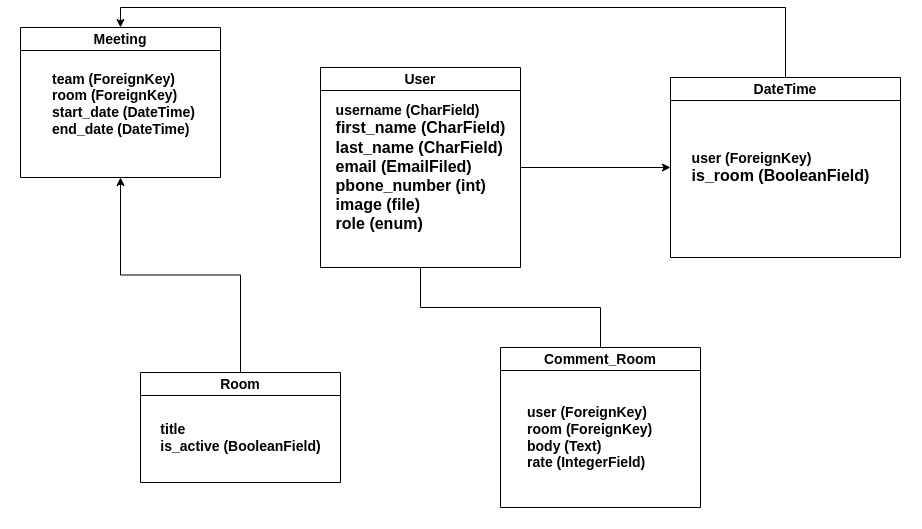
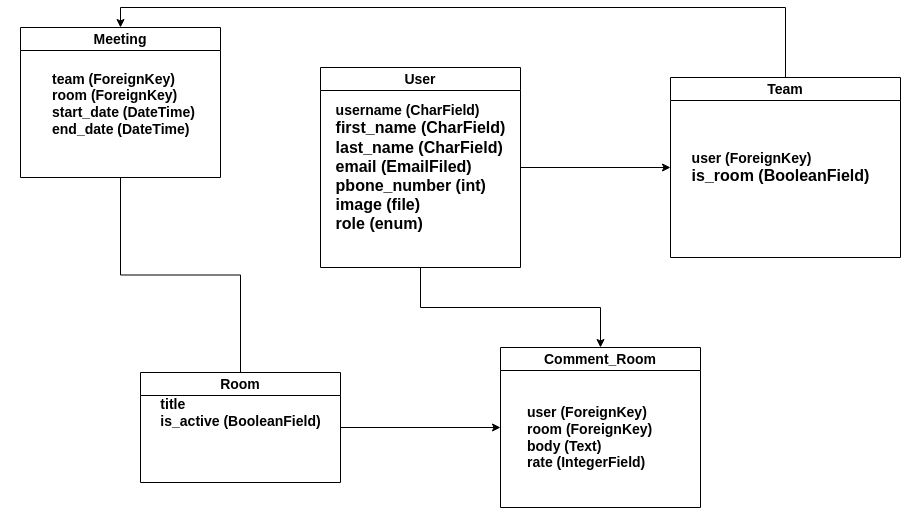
  <mxCell id="0" />
  <mxCell id="1" parent="0" />
- <mxCell id="2" style="edgeStyle=orthogonalEdgeStyle;rounded=0;orthogonalLoop=1;jettySize=auto;html=1;exitX=0.5;exitY=1;exitDx=0;exitDy=0;entryX=0.5;entryY=0;entryDx=0;entryDy=0;endArrow=none;" edge="1" parent="1" source="3" target="15"><mxGeometry relative="1" as="geometry" /></mxCell>
+ <mxCell id="2" style="edgeStyle=orthogonalEdgeStyle;rounded=0;orthogonalLoop=1;jettySize=auto;html=1;exitX=0.5;exitY=1;exitDx=0;exitDy=0;entryX=0.5;entryY=0;entryDx=0;entryDy=0;" edge="1" parent="1" source="3" target="15"><mxGeometry relative="1" as="geometry" /></mxCell>
  <mxCell id="3" value="&lt;font style=&quot;font-size: 14px;&quot;&gt;User&lt;/font&gt;" style="swimlane;whiteSpace=wrap;html=1;startSize=23;" vertex="1" parent="1"><mxGeometry x="320" y="60" width="200" height="200" as="geometry" /></mxCell>
  <mxCell id="4" value="&lt;div style=&quot;text-align: left;&quot;&gt;&lt;/div&gt;&lt;b style=&quot;border-color: var(--border-color);&quot;&gt;&lt;div style=&quot;text-align: left;&quot;&gt;&lt;b style=&quot;background-color: initial; border-color: var(--border-color);&quot;&gt;&lt;font style=&quot;font-size: 14px;&quot;&gt;&lt;b style=&quot;border-color: var(--border-color);&quot;&gt;username&amp;nbsp;&lt;/b&gt;(CharField)&lt;/font&gt;&lt;/b&gt;&lt;/div&gt;&lt;/b&gt;&lt;div style=&quot;&quot;&gt;&lt;/div&gt;&lt;b style=&quot;border-color: var(--border-color);&quot;&gt;&lt;div style=&quot;text-align: left;&quot;&gt;&lt;b style=&quot;background-color: initial; border-color: var(--border-color);&quot;&gt;&lt;font size=&quot;3&quot;&gt;&lt;b style=&quot;border-color: var(--border-color);&quot;&gt;first_name&lt;/b&gt;&amp;nbsp;(CharField)&lt;/font&gt;&lt;/b&gt;&lt;/div&gt;&lt;/b&gt;&lt;div style=&quot;text-align: left;&quot;&gt;&lt;span style=&quot;background-color: initial;&quot;&gt;&lt;font size=&quot;3&quot;&gt;&lt;b&gt;last_name (CharField)&lt;/b&gt;&lt;/font&gt;&lt;/span&gt;&lt;/div&gt;&lt;div style=&quot;text-align: left;&quot;&gt;&lt;span style=&quot;background-color: initial;&quot;&gt;&lt;font size=&quot;3&quot;&gt;&lt;b&gt;email (EmailFiled)&lt;/b&gt;&lt;/font&gt;&lt;/span&gt;&lt;/div&gt;&lt;div style=&quot;text-align: left;&quot;&gt;&lt;span style=&quot;background-color: initial;&quot;&gt;&lt;font size=&quot;3&quot;&gt;&lt;b&gt;pbone_number (int)&lt;/b&gt;&lt;/font&gt;&lt;/span&gt;&lt;/div&gt;&lt;div style=&quot;text-align: left;&quot;&gt;&lt;span style=&quot;background-color: initial;&quot;&gt;&lt;font size=&quot;3&quot;&gt;&lt;b&gt;image (file)&lt;/b&gt;&lt;/font&gt;&lt;/span&gt;&lt;/div&gt;&lt;div style=&quot;text-align: left;&quot;&gt;&lt;span style=&quot;background-color: initial;&quot;&gt;&lt;font size=&quot;3&quot;&gt;&lt;b&gt;role (enum)&lt;/b&gt;&lt;/font&gt;&lt;/span&gt;&lt;/div&gt;" style="text;html=1;align=center;verticalAlign=middle;resizable=0;points=[];autosize=1;strokeColor=none;fillColor=none;" vertex="1" parent="3"><mxGeometry x="5" y="25" width="190" height="150" as="geometry" /></mxCell>
  <mxCell id="5" style="edgeStyle=orthogonalEdgeStyle;rounded=0;orthogonalLoop=1;jettySize=auto;html=1;exitX=0.5;exitY=0;exitDx=0;exitDy=0;entryX=0.5;entryY=0;entryDx=0;entryDy=0;" edge="1" parent="1" source="6" target="9"><mxGeometry relative="1" as="geometry" /></mxCell>
- <mxCell id="6" value="&lt;font style=&quot;font-size: 14px;&quot;&gt;DateTime&lt;/font&gt;" style="swimlane;whiteSpace=wrap;html=1;startSize=23;" vertex="1" parent="1"><mxGeometry x="670" y="70" width="230" height="180" as="geometry" /></mxCell>
+ <mxCell id="6" value="&lt;font style=&quot;font-size: 14px;&quot;&gt;Team&lt;/font&gt;" style="swimlane;whiteSpace=wrap;html=1;startSize=23;" vertex="1" parent="1"><mxGeometry x="670" y="70" width="230" height="180" as="geometry" /></mxCell>
  <mxCell id="7" value="&lt;div style=&quot;text-align: left;&quot;&gt;&lt;/div&gt;&lt;b style=&quot;border-color: var(--border-color);&quot;&gt;&lt;div style=&quot;text-align: left;&quot;&gt;&lt;b style=&quot;background-color: initial; border-color: var(--border-color);&quot;&gt;&lt;font style=&quot;font-size: 14px;&quot;&gt;&lt;b style=&quot;border-color: var(--border-color);&quot;&gt;user&amp;nbsp;&lt;/b&gt;(ForeignKey)&lt;/font&gt;&lt;/b&gt;&lt;/div&gt;&lt;/b&gt;&lt;div style=&quot;&quot;&gt;&lt;/div&gt;&lt;b style=&quot;border-color: var(--border-color);&quot;&gt;&lt;div style=&quot;text-align: left;&quot;&gt;&lt;font size=&quot;3&quot;&gt;is_room (BooleanField&lt;/font&gt;&lt;span style=&quot;font-size: medium; background-color: initial;&quot;&gt;)&lt;/span&gt;&lt;/div&gt;&lt;/b&gt;" style="text;html=1;align=center;verticalAlign=middle;resizable=0;points=[];autosize=1;strokeColor=none;fillColor=none;" vertex="1" parent="6"><mxGeometry x="5" y="65" width="210" height="50" as="geometry" /></mxCell>
  <mxCell id="8" style="edgeStyle=orthogonalEdgeStyle;rounded=0;orthogonalLoop=1;jettySize=auto;html=1;exitX=1;exitY=0.5;exitDx=0;exitDy=0;entryX=0;entryY=0.5;entryDx=0;entryDy=0;" edge="1" parent="1" source="3" target="6"><mxGeometry relative="1" as="geometry"><mxPoint x="740" y="160" as="targetPoint" /></mxGeometry></mxCell>
  <mxCell id="9" value="&lt;font style=&quot;font-size: 14px;&quot;&gt;Meeting&lt;/font&gt;" style="swimlane;whiteSpace=wrap;html=1;" vertex="1" parent="1"><mxGeometry y="20" width="200" height="150" as="geometry" x="20" /></mxCell>
  <mxCell id="10" value="&lt;b&gt;&lt;font style=&quot;font-size: 14px;&quot;&gt;team (ForeignKey)&lt;br&gt;room (ForeignKey)&lt;br&gt;start_date (DateTime)&lt;br&gt;end_date (DateTime)&lt;br&gt;&lt;br&gt;&lt;/font&gt;&lt;/b&gt;" style="text;html=1;align=left;verticalAlign=middle;resizable=0;points=[];autosize=1;strokeColor=none;fillColor=none;" vertex="1" parent="9"><mxGeometry x="30" y="35" width="170" height="100" as="geometry" /></mxCell>
- <mxCell id="12" style="edgeStyle=orthogonalEdgeStyle;rounded=0;orthogonalLoop=1;jettySize=auto;html=1;exitX=0.5;exitY=0;exitDx=0;exitDy=0;entryX=0.5;entryY=1;entryDx=0;entryDy=0;" edge="1" parent="1" source="13" target="9"><mxGeometry relative="1" as="geometry" /></mxCell>
+ <mxCell id="11" style="edgeStyle=orthogonalEdgeStyle;rounded=0;orthogonalLoop=1;jettySize=auto;html=1;exitX=1;exitY=0.5;exitDx=0;exitDy=0;entryX=0;entryY=0.5;entryDx=0;entryDy=0;" edge="1" parent="1" source="13" target="15"><mxGeometry relative="1" as="geometry" /></mxCell>
+ <mxCell id="12" style="edgeStyle=orthogonalEdgeStyle;rounded=0;orthogonalLoop=1;jettySize=auto;html=1;exitX=0.5;exitY=0;exitDx=0;exitDy=0;entryX=0.5;entryY=1;entryDx=0;entryDy=0;endArrow=none;" edge="1" parent="1" source="13" target="9"><mxGeometry relative="1" as="geometry" /></mxCell>
  <mxCell id="13" value="&lt;font style=&quot;font-size: 14px;&quot;&gt;Room&lt;/font&gt;" style="swimlane;whiteSpace=wrap;html=1;" vertex="1" parent="1"><mxGeometry x="140" y="365" width="200" height="110" as="geometry" /></mxCell>
- <mxCell id="14" value="&lt;div style=&quot;text-align: left;&quot;&gt;&lt;b style=&quot;font-size: 14px; background-color: initial;&quot;&gt;title&lt;/b&gt;&lt;/div&gt;&lt;font style=&quot;font-size: 14px;&quot;&gt;&lt;div style=&quot;text-align: left;&quot;&gt;&lt;b style=&quot;background-color: initial;&quot;&gt;is_active (BooleanField)&lt;/b&gt;&lt;/div&gt;&lt;/font&gt;" style="text;html=1;align=center;verticalAlign=middle;resizable=0;points=[];autosize=1;strokeColor=none;fillColor=none;" vertex="1" parent="13"><mxGeometry x="10" y="40" width="180" height="50" as="geometry" /></mxCell>
+ <mxCell id="14" value="&lt;div style=&quot;text-align: left;&quot;&gt;&lt;b style=&quot;font-size: 14px; background-color: initial;&quot;&gt;title&lt;/b&gt;&lt;/div&gt;&lt;font style=&quot;font-size: 14px;&quot;&gt;&lt;div style=&quot;text-align: left;&quot;&gt;&lt;b style=&quot;background-color: initial;&quot;&gt;is_active (BooleanField)&lt;/b&gt;&lt;/div&gt;&lt;/font&gt;" style="text;html=1;align=center;verticalAlign=middle;resizable=0;points=[];autosize=1;strokeColor=none;fillColor=none;" vertex="1" parent="13"><mxGeometry x="10" y="15" width="180" height="50" as="geometry" /></mxCell>
  <mxCell id="15" value="&lt;font style=&quot;font-size: 14px;&quot;&gt;Comment_Room&lt;/font&gt;" style="swimlane;whiteSpace=wrap;html=1;" vertex="1" parent="1"><mxGeometry x="500" y="340" width="200" height="160" as="geometry" /></mxCell>
  <mxCell id="16" value="&lt;font style=&quot;font-size: 14px;&quot;&gt;&lt;b&gt;user (ForeignKey)&lt;br&gt;&lt;/b&gt;&lt;b style=&quot;border-color: var(--border-color);&quot;&gt;room (ForeignKey)&lt;br&gt;&lt;/b&gt;&lt;b&gt;body (Text)&lt;br&gt;rate (IntegerField)&lt;br&gt;&lt;/b&gt;&lt;/font&gt;" style="text;html=1;align=left;verticalAlign=middle;resizable=0;points=[];autosize=1;strokeColor=none;fillColor=none;" vertex="1" parent="15"><mxGeometry x="25" y="50" width="150" height="80" as="geometry" /></mxCell>
